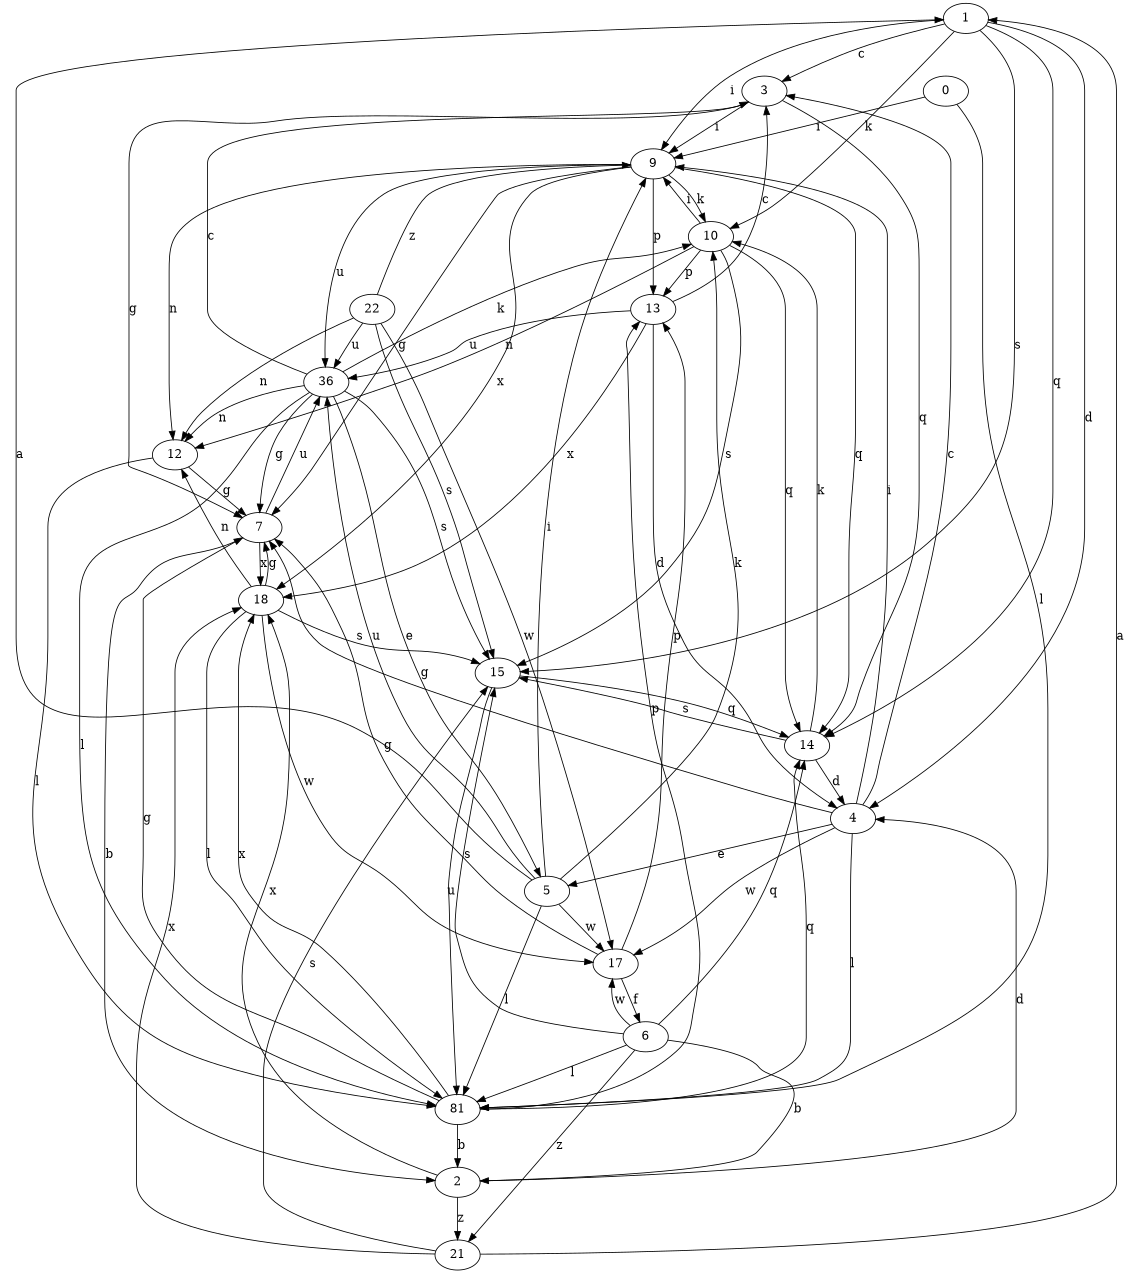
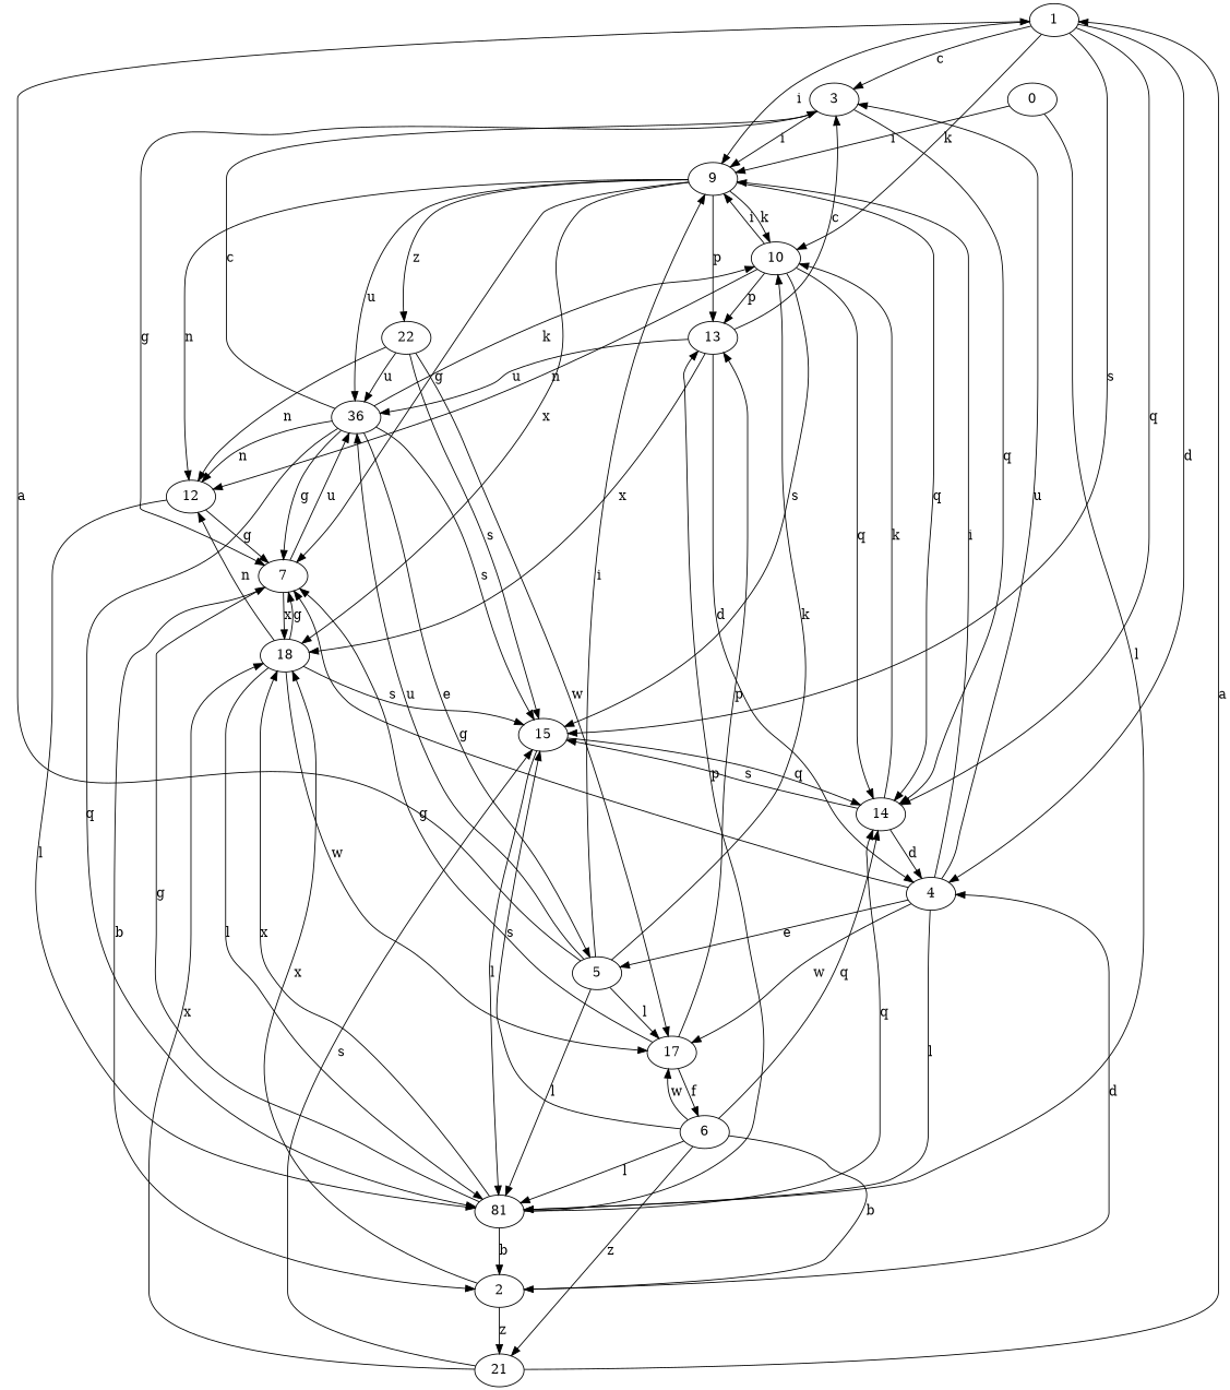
  strict digraph {
    1
    3
    4
    9
    10
    14
    15
    7
    5
    n10 [label=81]
    17
    18
    n13 [label=36]
    12
    13
    22
    2
    21
    6
    0
    1 -> 3 [label=c]
    1 -> 4 [label=d]
    1 -> 9 [label=i]
    1 -> 10 [label=k]
    1 -> 14 [label=q]
    1 -> 15 [label=s]
    3 -> 9 [label=i]
    3 -> 14 [label=q]
    3 -> 7 [label=g]
-   4 -> 3 [label=c]
+   4 -> 3 [label=u]
    4 -> 9 [label=i]
    4 -> 7 [label=g]
    4 -> 5 [label=e]
    4 -> n10 [label=l]
    4 -> 17 [label=w]
    9 -> 10 [label=k]
    9 -> 14 [label=q]
    9 -> 7 [label=g]
    9 -> 18 [label=x]
    9 -> n13 [label=u]
    9 -> 12 [label=n]
    9 -> 13 [label=p]
-   22 -> 9 [label=z]
+   9 -> 22 [label=z]
    10 -> 9 [label=i]
    10 -> 14 [label=q]
    10 -> 15 [label=s]
    10 -> 12 [label=n]
    10 -> 13 [label=p]
    14 -> 4 [label=d]
    14 -> 10 [label=k]
    14 -> 15 [label=s]
    15 -> 14 [label=q]
-   15 -> n10 [label=u]
+   15 -> n10 [label=l]
    7 -> 18 [label=x]
    7 -> n13 [label=u]
    7 -> 2 [label=b]
    5 -> 1 [label=a]
    5 -> 9 [label=i]
    5 -> 10 [label=k]
    5 -> n10 [label=l]
-   5 -> 17 [label=w]
+   5 -> 17 [label=l]
    5 -> n13 [label=u]
    n10 -> 14 [label=q]
    n10 -> 7 [label=g]
    n10 -> 18 [label=x]
    n10 -> 13 [label=p]
    n10 -> 2 [label=b]
    17 -> 7 [label=g]
    17 -> 13 [label=p]
    17 -> 6 [label=f]
    18 -> 15 [label=s]
    18 -> 7 [label=g]
    18 -> n10 [label=l]
    18 -> 17 [label=w]
    18 -> 12 [label=n]
    n13 -> 3 [label=c]
    n13 -> 10 [label=k]
    n13 -> 15 [label=s]
    n13 -> 7 [label=g]
    n13 -> 5 [label=e]
-   n13 -> n10 [label=l]
+   n13 -> n10 [label=q]
    n13 -> 12 [label=n]
    12 -> 7 [label=g]
    12 -> n10 [label=l]
    13 -> 3 [label=c]
    13 -> 4 [label=d]
    13 -> 18 [label=x]
    13 -> n13 [label=u]
    22 -> 15 [label=s]
    22 -> 17 [label=w]
    22 -> n13 [label=u]
    22 -> 12 [label=n]
    2 -> 4 [label=d]
    2 -> 18 [label=x]
    2 -> 21 [label=z]
    21 -> 1 [label=a]
    21 -> 15 [label=s]
    21 -> 18 [label=x]
    6 -> 14 [label=q]
    6 -> 15 [label=s]
    6 -> n10 [label=l]
    6 -> 17 [label=w]
    6 -> 2 [label=b]
    6 -> 21 [label=z]
    0 -> 9 [label=i]
    0 -> n10 [label=l]
  }
